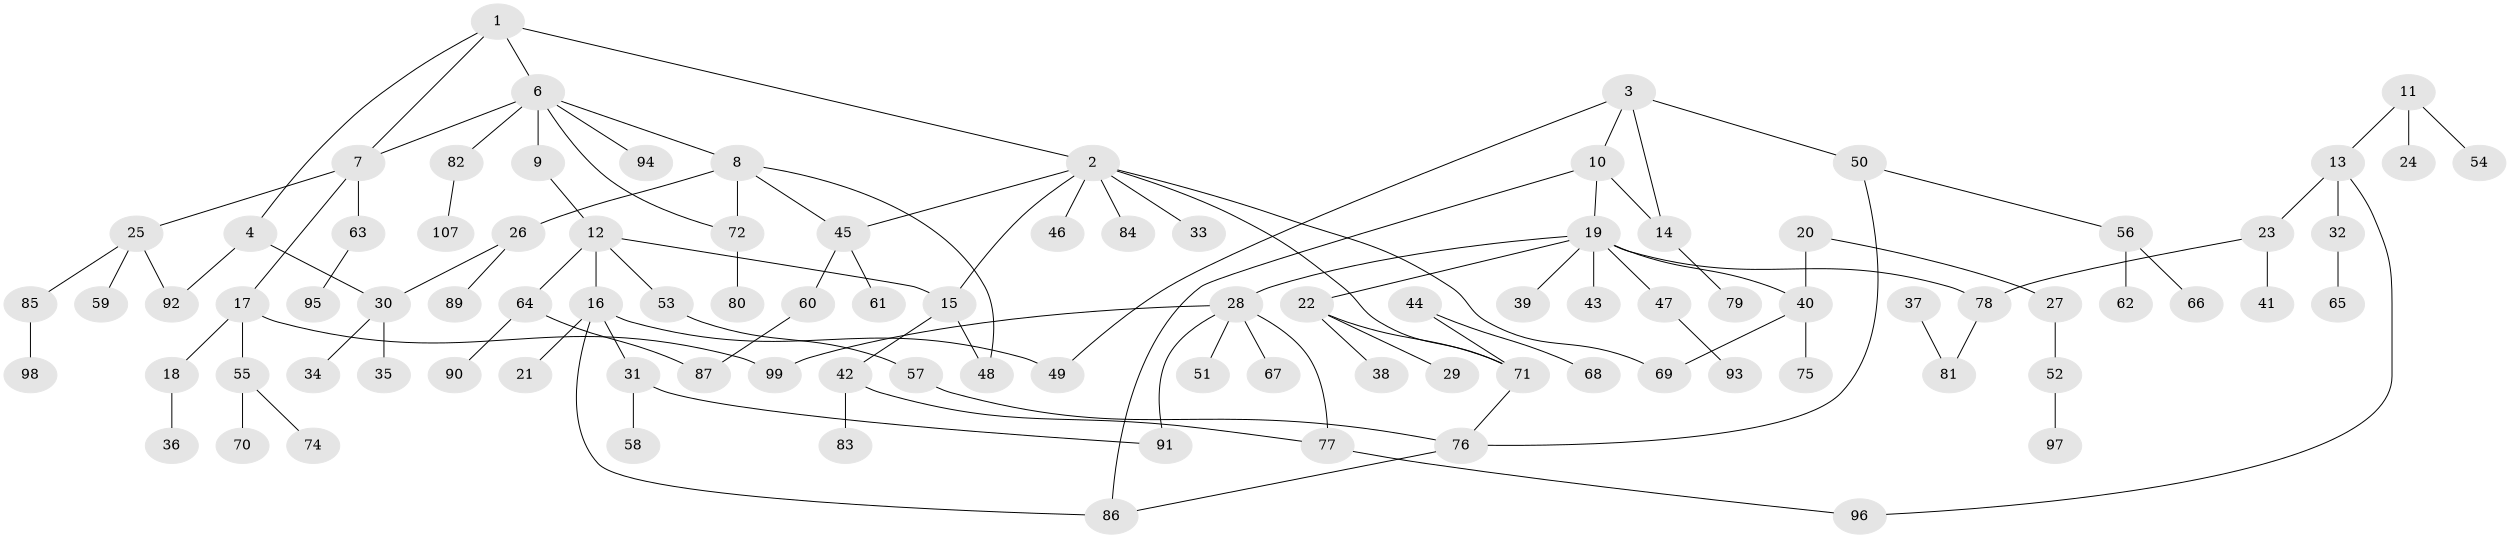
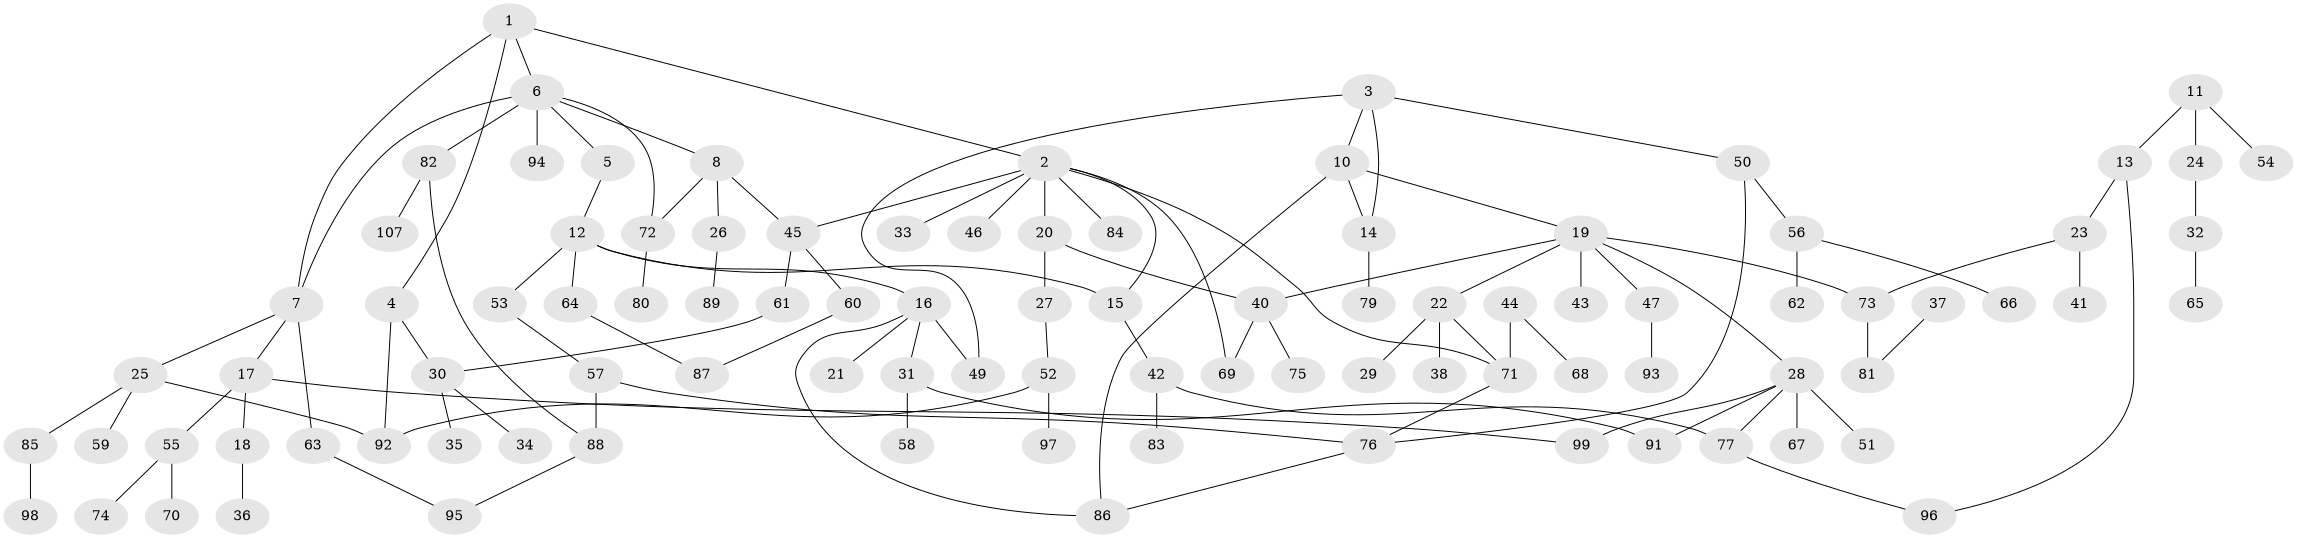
  graph {
    node [color=gray90 style=filled]
    1
    2
    4
    6
    7
    15
    20
    33
    45
    46
    69
    71
    84
    30
    92
    8
-   9
+   9 [label=5]
    72
    82
    94
    17
    25
    63
    3
    10
    14
    49
    50
-   48
    42
    40
    27
    60
    61
    76
    19
    86
    79
    56
    34
    35
    11
    13
    24
    54
    44
    68
    26
    12
    80
+   88
    n52 [label=107]
    18
    55
    99
    59
    85
    95
    89
    16
    53
    64
    22
    28
-   39
    43
    47
-   78
+   78 [label=73]
    23
    96
    32
    21
    31
    57
    87
-   90
    41
    77
    83
    91
    58
    37
    81
    36
    70
    74
    29
    38
    51
    67
    75
    93
    52
    65
    98
    97
    62
    66
    1 -- 2
    1 -- 4
    1 -- 6
    1 -- 7
    2 -- 15
+   2 -- 20
    2 -- 33
    2 -- 45
    2 -- 46
    2 -- 69
    2 -- 71
    2 -- 84
    4 -- 30
    4 -- 92
    6 -- 7
    6 -- 8
    6 -- 9
    6 -- 72
    6 -- 82
    6 -- 94
    7 -- 17
    7 -- 25
    7 -- 63
-   15 -- 48
    15 -- 42
    20 -- 40
    20 -- 27
    45 -- 60
    45 -- 61
    71 -- 76
    30 -- 34
    30 -- 35
    8 -- 45
    8 -- 72
-   8 -- 48
    8 -- 26
    9 -- 12
    72 -- 80
+   82 -- 88
    82 -- n52
    17 -- 18
    17 -- 55
    17 -- 99
    25 -- 92
    25 -- 59
    25 -- 85
    63 -- 95
    3 -- 10
    3 -- 14
    3 -- 49
    3 -- 50
    10 -- 14
    10 -- 19
    10 -- 86
    14 -- 79
    50 -- 76
    50 -- 56
    42 -- 77
    42 -- 83
    40 -- 69
    40 -- 75
    27 -- 52
    60 -- 87
    76 -- 86
    19 -- 40
    19 -- 22
    19 -- 28
-   19 -- 39
    19 -- 43
    19 -- 47
    19 -- 78
    56 -- 62
    56 -- 66
    11 -- 13
    11 -- 24
    11 -- 54
    13 -- 23
    13 -- 96
-   13 -- 32
+   24 -- 32
    44 -- 71
    44 -- 68
-   26 -- 30
+   61 -- 30
    26 -- 89
    12 -- 15
    12 -- 16
    12 -- 53
    12 -- 64
+   88 -- 95
    18 -- 36
    55 -- 70
    55 -- 74
    85 -- 98
    16 -- 49
    16 -- 86
    16 -- 21
    16 -- 31
    53 -- 57
    64 -- 87
-   64 -- 90
    22 -- 71
    22 -- 29
    22 -- 38
    28 -- 99
    28 -- 77
    28 -- 91
    28 -- 51
    28 -- 67
    47 -- 93
    78 -- 81
    23 -- 78
    23 -- 41
    32 -- 65
    31 -- 91
    31 -- 58
    57 -- 76
+   57 -- 88
    77 -- 96
    37 -- 81
+   52 -- 92
    52 -- 97
  }
